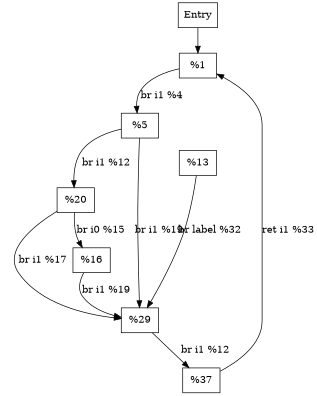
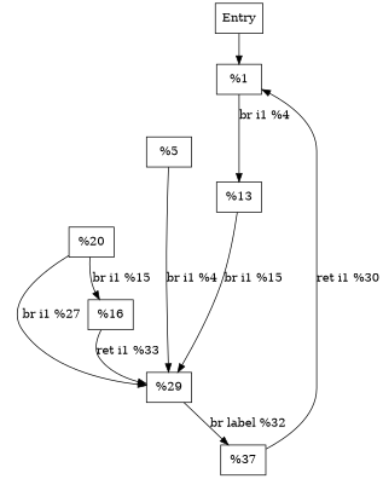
  digraph {
    node [shape=box]
    n1 [label=Entry]
    n2 [label="%1"]
    n3 [label="%5"]
    n4 [label="%20"]
    n5 [label="%29"]
    n6 [label="%16"]
    n7 [label="%37"]
    n8 [label="%13"]
    n1 -> n2
-   n2 -> n3 [label="br i1 %4"]
-   n3 -> n4 [label="br i1 %12"]
-   n3 -> n5 [label="br i1 %19"]
-   n4 -> n5 [label="br i1 %17"]
-   n4 -> n6 [label="br i0 %15"]
-   n5 -> n7 [label="br i1 %12"]
-   n6 -> n5 [label="br i1 %19"]
-   n7 -> n2 [label="ret i1 %33"]
-   n8 -> n5 [label="br label %32"]
+   n2 -> n8 [label="br i1 %4"]
+   n3 -> n5 [label="br i1 %4"]
+   n4 -> n5 [label="br i1 %27"]
+   n4 -> n6 [label="br i1 %15"]
+   n5 -> n7 [label="br label %32"]
+   n6 -> n5 [label="ret i1 %33"]
+   n7 -> n2 [label="ret i1 %30"]
+   n8 -> n5 [label="br i1 %15"]
  }
